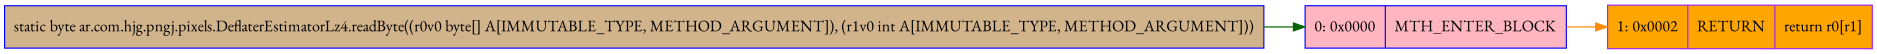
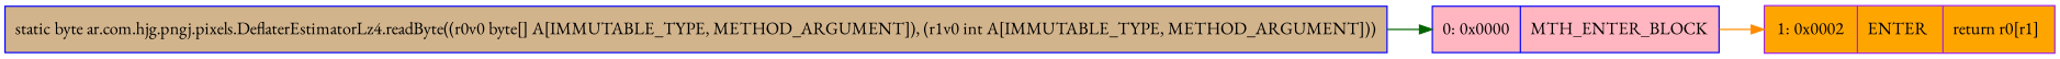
  digraph {
    rankdir=LR
    fontname="EB Garamond"
    node [shape=record style=filled color=blue fontname="EB Garamond"]
    edge [fontname="EB Garamond"]
    n1 [label="{0\:\ 0x0000|MTH_ENTER_BLOCK\l}" fillcolor=lightpink]
-   n2 [label="{1\:\ 0x0002|RETURN\l|return r0[r1]\l}" fillcolor=orange color=purple]
+   n2 [label="{1\:\ 0x0002|ENTER\l|return r0[r1]\l}" fillcolor=orange color=purple]
    n3 [label="{static byte ar.com.hjg.pngj.pixels.DeflaterEstimatorLz4.readByte((r0v0 byte[] A[IMMUTABLE_TYPE, METHOD_ARGUMENT]), (r1v0 int A[IMMUTABLE_TYPE, METHOD_ARGUMENT])) }" fillcolor=tan]
    n1 -> n2 [color=darkorange]
    n3 -> n1 [color=darkgreen]
  }
